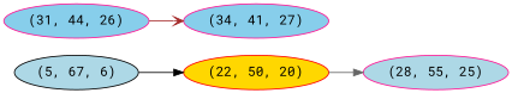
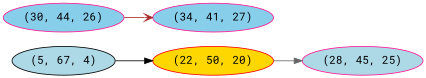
  digraph {
    fontname="Roboto Mono"
    rankdir=LR
    node [color=deeppink fillcolor=lightblue fontname="Roboto Mono" style=filled]
    edge [arrowhead=normal fontname="Roboto Mono"]
-   "(5, 67, 4)" [color=black label="(5, 67, 6)"]
+   "(5, 67, 4)" [color=black]
    "(22, 50, 20)" [color=red fillcolor=gold]
-   "(28, 45, 25)" [label="(28, 55, 25)"]
-   "(30, 44, 26)" [fillcolor=skyblue label="(31, 44, 26)"]
+   "(28, 45, 25)"
+   "(30, 44, 26)" [fillcolor=skyblue]
    "(34, 41, 27)" [fillcolor=skyblue]
    "(5, 67, 4)" -> "(22, 50, 20)" [color=black]
    "(22, 50, 20)" -> "(28, 45, 25)" [color=gray40]
    "(30, 44, 26)" -> "(34, 41, 27)" [arrowhead=vee color=brown]
  }
